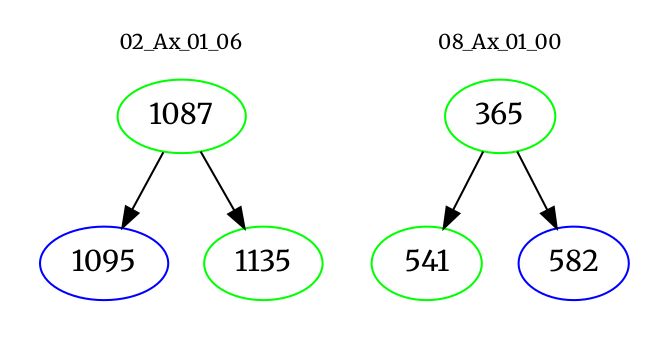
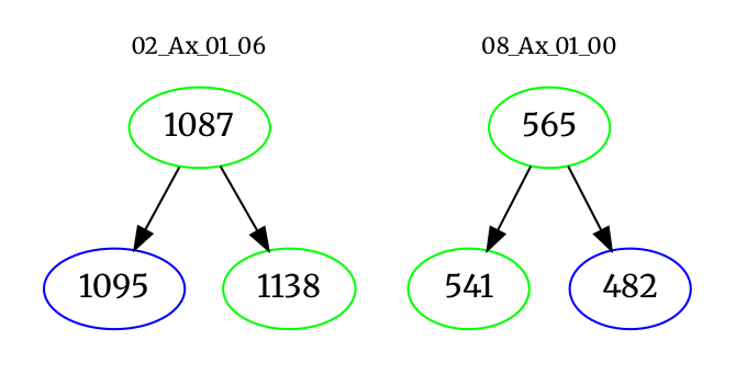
  digraph {
    fontname=Merriweather
    node [color=green fontname=Merriweather]
    edge [color=black fontname=Merriweather]
    n1 [label=1087]
    n2 [color=blue label=1095]
-   n3 [label=1135]
-   n4 [label=365]
+   n3 [label=1138]
+   n4 [label=565]
    n5 [label=541]
-   n6 [color=blue label=582]
+   n6 [color=blue label=482]
    subgraph cluster_1 {
      color=white
      fontsize=10
      label="02_Ax_01_06"
      n1
      n2
      n3
    }
    subgraph cluster_2 {
      color=white
      fontsize=10
      label="08_Ax_01_00"
      n4
      n5
      n6
    }
    n1 -> n2
    n1 -> n3
    n4 -> n5
    n4 -> n6
  }
